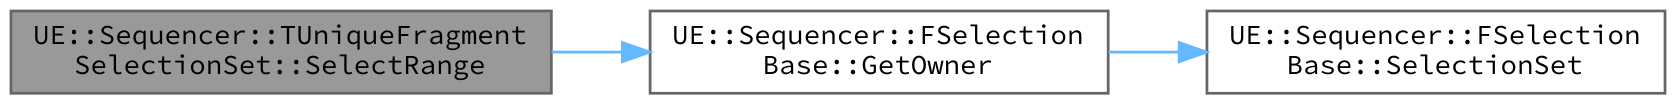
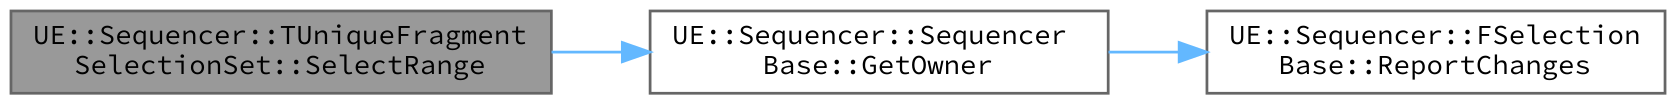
  digraph {
    fontname="Source Code Pro"
    rankdir=LR
    node [color=grey40 fillcolor=white fontname="Source Code Pro" fontsize=10 shape=box style=filled]
    edge [color=steelblue1 fontname="Source Code Pro" fontsize=10 labelfontname=Helvetica labelfontsize=10 style=solid]
    n1 [color=gray40 fillcolor=grey60 fontcolor=black height=0.2 label="UE::Sequencer::TUniqueFragment\lSelectionSet::SelectRange" width=0.4]
-   n2 [height=0.2 label="UE::Sequencer::FSelection\lBase::GetOwner" width=0.4]
-   n3 [height=0.2 label="UE::Sequencer::FSelection\lBase::SelectionSet" width=0.4]
+   n2 [height=0.2 label="UE::Sequencer::Sequencer\lBase::GetOwner" width=0.4]
+   n3 [height=0.2 label="UE::Sequencer::FSelection\lBase::ReportChanges" width=0.4]
    n1 -> n2
    n2 -> n3
  }
